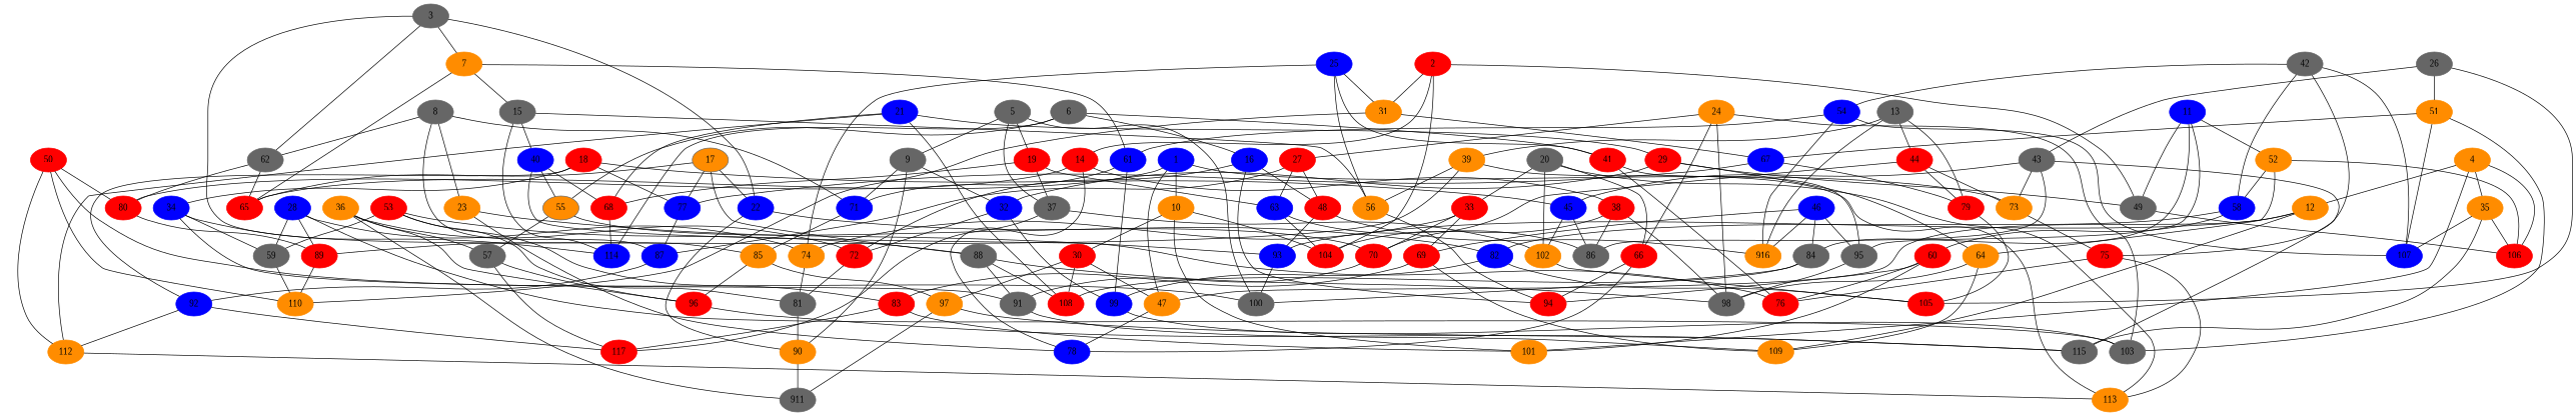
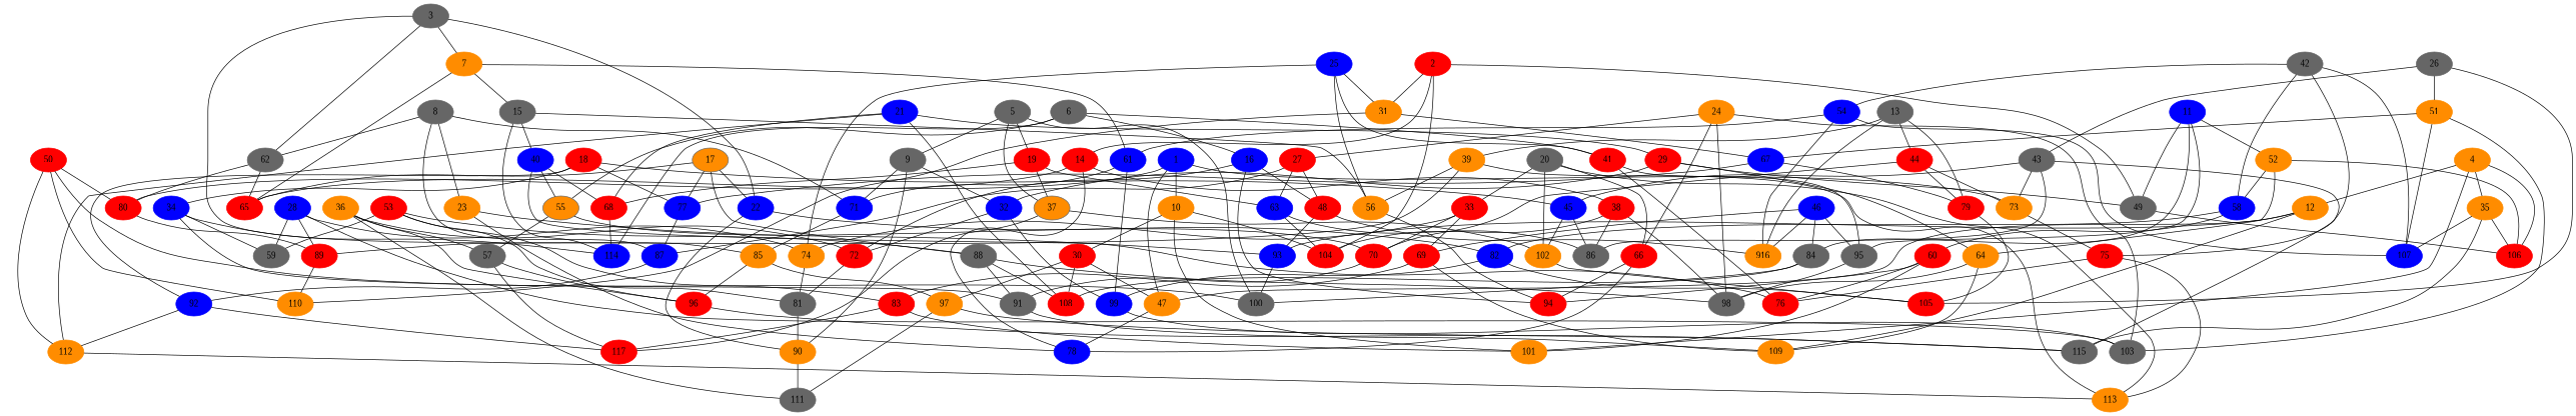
  graph {
    fontname="Liberation Serif"
    node [color=red fontname="Liberation Serif" style=filled]
    edge [fontname="Liberation Serif"]
    1 [color=blue]
    10 [color=darkorange]
    47 [color=darkorange]
    65
    73 [color=darkorange]
    104
    101 [color=darkorange]
    30
    78 [color=blue]
    75
    2
    14
    31 [color=darkorange]
    49 [color=gray40]
    38
    80
    67 [color=blue]
    110 [color=darkorange]
    106
    3 [color=gray40]
    7 [color=darkorange]
    22 [color=blue]
    62 [color=gray40]
    85 [color=darkorange]
    15 [color=gray40]
    61 [color=blue]
    90 [color=darkorange]
    82 [color=blue]
    97 [color=darkorange]
    96
    4 [color=darkorange]
    12 [color=darkorange]
    35 [color=darkorange]
    93 [color=blue]
    109 [color=darkorange]
    107 [color=blue]
    115 [color=gray40]
    5 [color=gray40]
    9 [color=gray40]
    19
-   37 [color=gray40]
+   37 [color=gray40 fillcolor=darkorange]
    100 [color=gray40]
    71 [color=blue]
    32 [color=blue]
    63 [color=blue]
    68
    102 [color=darkorange]
    117
    6 [color=gray40]
    16 [color=blue]
    41
    55 [color=gray40 fillcolor=darkorange]
    114 [color=blue]
    48
    72
    94
    95 [color=gray40]
    76
    70
    57 [color=gray40]
    40 [color=blue]
    56 [color=darkorange]
    99 [color=blue]
    8 [color=gray40]
    23 [color=darkorange]
    87 [color=blue]
    92 [color=blue]
-   111 [color=gray40 label=911]
+   111 [color=gray40]
    108
    11 [color=blue]
    52 [color=darkorange]
    84 [color=gray40]
    64 [color=darkorange]
    58 [color=blue]
    98 [color=gray40]
    13 [color=gray40]
    39 [color=darkorange]
    44
    79
    n80 [color=darkorange label=916]
    113 [color=darkorange]
    89
    105
    86 [color=gray40]
    81 [color=gray40]
    17 [color=gray40 fillcolor=darkorange]
    77 [color=blue]
    88 [color=gray40]
    91 [color=gray40]
    18
    34 [color=blue]
    45 [color=blue]
    59 [color=gray40]
    112 [color=darkorange]
    20 [color=gray40]
    33
    66
    74 [color=darkorange]
    69
    21 [color=blue]
    29
    24 [color=darkorange]
    27
    103 [color=gray40]
    25 [color=blue]
    26 [color=gray40]
    43 [color=gray40]
    51 [color=darkorange]
    28 [color=blue]
    83
    36 [color=darkorange]
    42 [color=gray40]
    54 [color=blue]
    60
    46 [color=blue]
    50
    53
    1 -- 10
    1 -- 47
    1 -- 65
    1 -- 73
    10 -- 104
    10 -- 101
    10 -- 30
    47 -- 78
    73 -- 75
    30 -- 47
    30 -- 97
    30 -- 108
    75 -- 76
    75 -- 113
    2 -- 104
    2 -- 14
    2 -- 31
    2 -- 49
    14 -- 78
    14 -- 38
    14 -- 80
    31 -- 67
    31 -- 110
    49 -- 106
    38 -- 104
    38 -- 98
    38 -- 86
    80 -- 89
    67 -- 79
    67 -- 77
    3 -- 7
    3 -- 22
    3 -- 62
    3 -- 85
    7 -- 65
    7 -- 15
    7 -- 61
    22 -- 90
    22 -- 82
    62 -- 65
    62 -- 80
    85 -- 97
    85 -- 96
    15 -- 114
    15 -- 40
    15 -- 56
    61 -- 71
    61 -- 99
    90 -- 111
    82 -- 99
    82 -- 105
    97 -- 115
    97 -- 111
    96 -- 115
    4 -- 101
    4 -- 106
    4 -- 12
    4 -- 35
    12 -- 47
    12 -- 93
    12 -- 109
    35 -- 106
    35 -- 107
    35 -- 115
    93 -- 100
    5 -- 9
    5 -- 19
    5 -- 37
    5 -- 100
    9 -- 90
    9 -- 71
    9 -- 32
    19 -- 37
    19 -- 63
    19 -- 68
    37 -- 102
    37 -- 117
    71 -- 85
    32 -- 72
    32 -- 99
    63 -- 104
    63 -- 86
    68 -- 114
    102 -- 105
    6 -- 16
    6 -- 41
    6 -- 55
    6 -- 114
    16 -- 48
    16 -- 72
    16 -- 94
    41 -- 95
    41 -- 76
    55 -- 70
    55 -- 57
    48 -- 93
    48 -- n80
    72 -- 81
    95 -- 98
    70 -- 91
    57 -- 96
    57 -- 117
    40 -- 68
    40 -- 55
    40 -- 76
    56 -- 94
    99 -- 103
    8 -- 62
    8 -- 71
    8 -- 23
    8 -- 87
    23 -- 78
    23 -- 93
    87 -- 92
    92 -- 117
    92 -- 112
    11 -- 49
    11 -- 95
    11 -- 52
    11 -- 84
    52 -- 106
    52 -- 64
    52 -- 58
    84 -- 100
    84 -- 108
    64 -- 109
    64 -- 98
    58 -- 82
    58 -- 60
    13 -- 39
    13 -- 44
    13 -- 79
    13 -- n80
    39 -- 56
    39 -- 113
    39 -- 89
    44 -- 73
    44 -- 70
    44 -- 79
    79 -- 105
    89 -- 110
    81 -- 90
    17 -- 65
    17 -- 22
    17 -- 77
    17 -- 88
    77 -- 87
    88 -- 108
    88 -- 98
    88 -- 91
    91 -- 109
    18 -- 92
    18 -- 77
    18 -- 34
    18 -- 45
    34 -- 114
    34 -- 91
    34 -- 59
    45 -- 102
    45 -- 86
-   59 -- 110
    112 -- 113
    20 -- 102
    20 -- 113
    20 -- 33
    20 -- 66
    33 -- 70
    33 -- 74
    33 -- 69
    66 -- 78
    66 -- 94
    74 -- 81
    69 -- 109
    69 -- 83
    21 -- 68
    21 -- 108
    21 -- 112
    21 -- 29
    29 -- 49
    29 -- 32
    29 -- 64
    24 -- 98
    24 -- 66
    24 -- 27
    24 -- 103
    27 -- 63
    27 -- 48
    27 -- 87
    25 -- 31
    25 -- 41
    25 -- 56
    25 -- 74
    26 -- 105
    26 -- 43
    26 -- 51
    43 -- 73
    43 -- 115
    43 -- 86
    43 -- 45
    51 -- 67
    51 -- 107
    51 -- 103
    28 -- 89
    28 -- 59
    28 -- 74
    28 -- 103
    83 -- 101
    83 -- 117
    36 -- 96
    36 -- 72
    36 -- 57
    36 -- 111
    42 -- 75
    42 -- 107
    42 -- 58
    42 -- 54
    54 -- 61
    54 -- 107
    54 -- n80
    60 -- 101
    60 -- 94
    60 -- 76
    46 -- 95
    46 -- 84
    46 -- n80
    46 -- 69
    50 -- 80
    50 -- 110
    50 -- 100
    50 -- 112
    53 -- 81
    53 -- 88
    53 -- 59
    53 -- 83
  }
